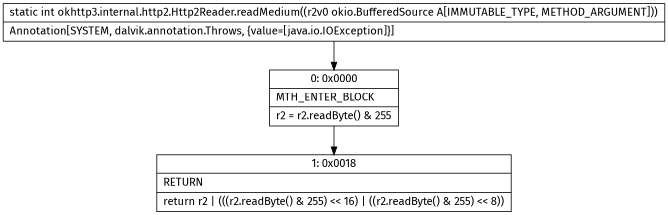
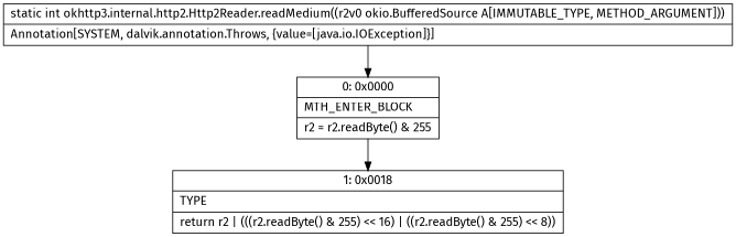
  digraph {
    fontname="Fira Sans"
    node [shape=record fontname="Fira Sans"]
    edge [fontname="Fira Sans"]
    n1 [label="{0\:\ 0x0000|MTH_ENTER_BLOCK\l|r2 = r2.readByte() & 255\l}"]
-   n2 [label="{1\:\ 0x0018|RETURN\l|return r2 \| (((r2.readByte() & 255) \<\< 16) \| ((r2.readByte() & 255) \<\< 8))\l}"]
+   n2 [label="{1\:\ 0x0018|TYPE\l|return r2 \| (((r2.readByte() & 255) \<\< 16) \| ((r2.readByte() & 255) \<\< 8))\l}"]
    n3 [label="{static int okhttp3.internal.http2.Http2Reader.readMedium((r2v0 okio.BufferedSource A[IMMUTABLE_TYPE, METHOD_ARGUMENT]))  | Annotation[SYSTEM, dalvik.annotation.Throws, \{value=[java.io.IOException]\}]\l}"]
    n1 -> n2
    n3 -> n1
  }
